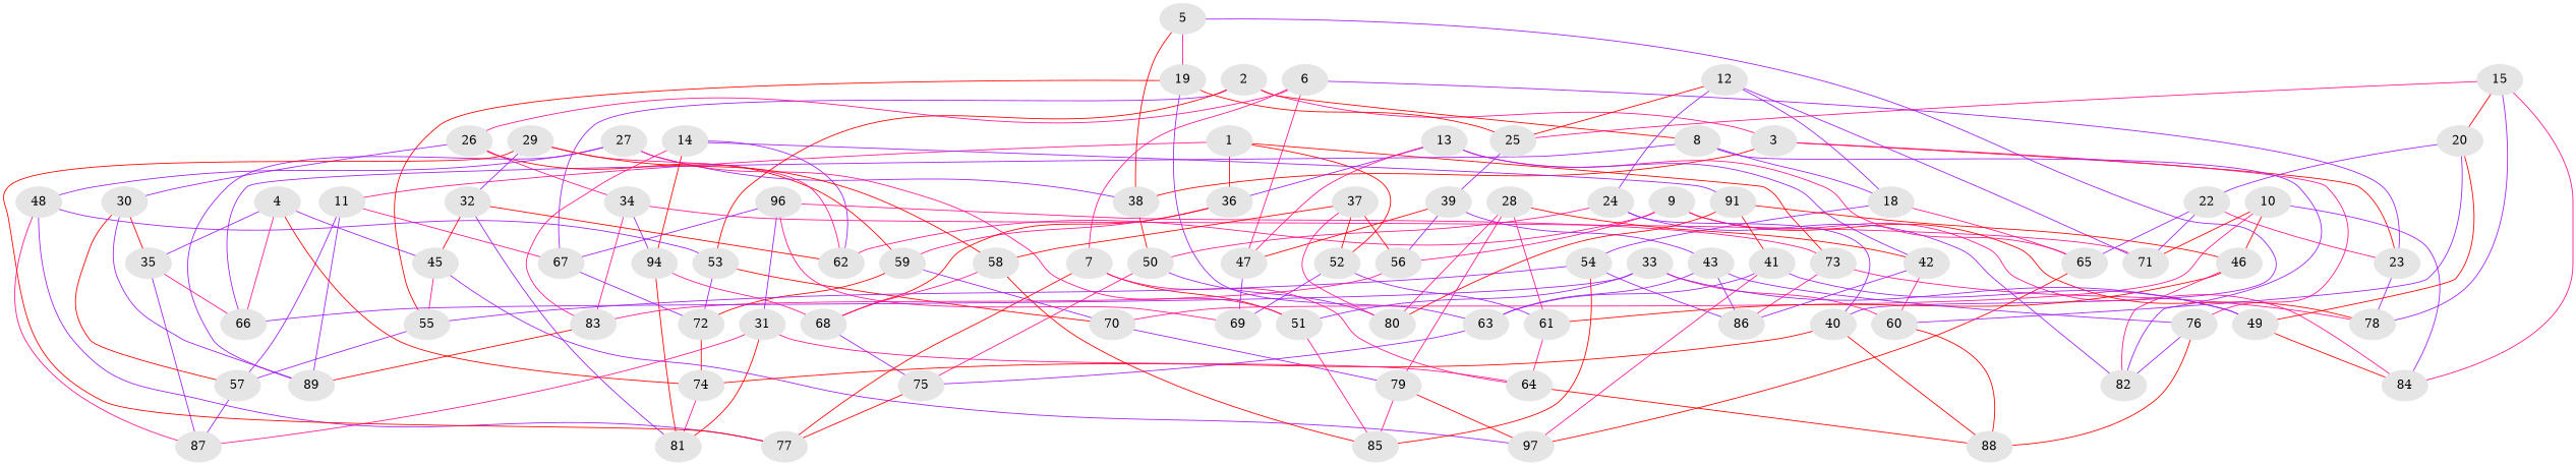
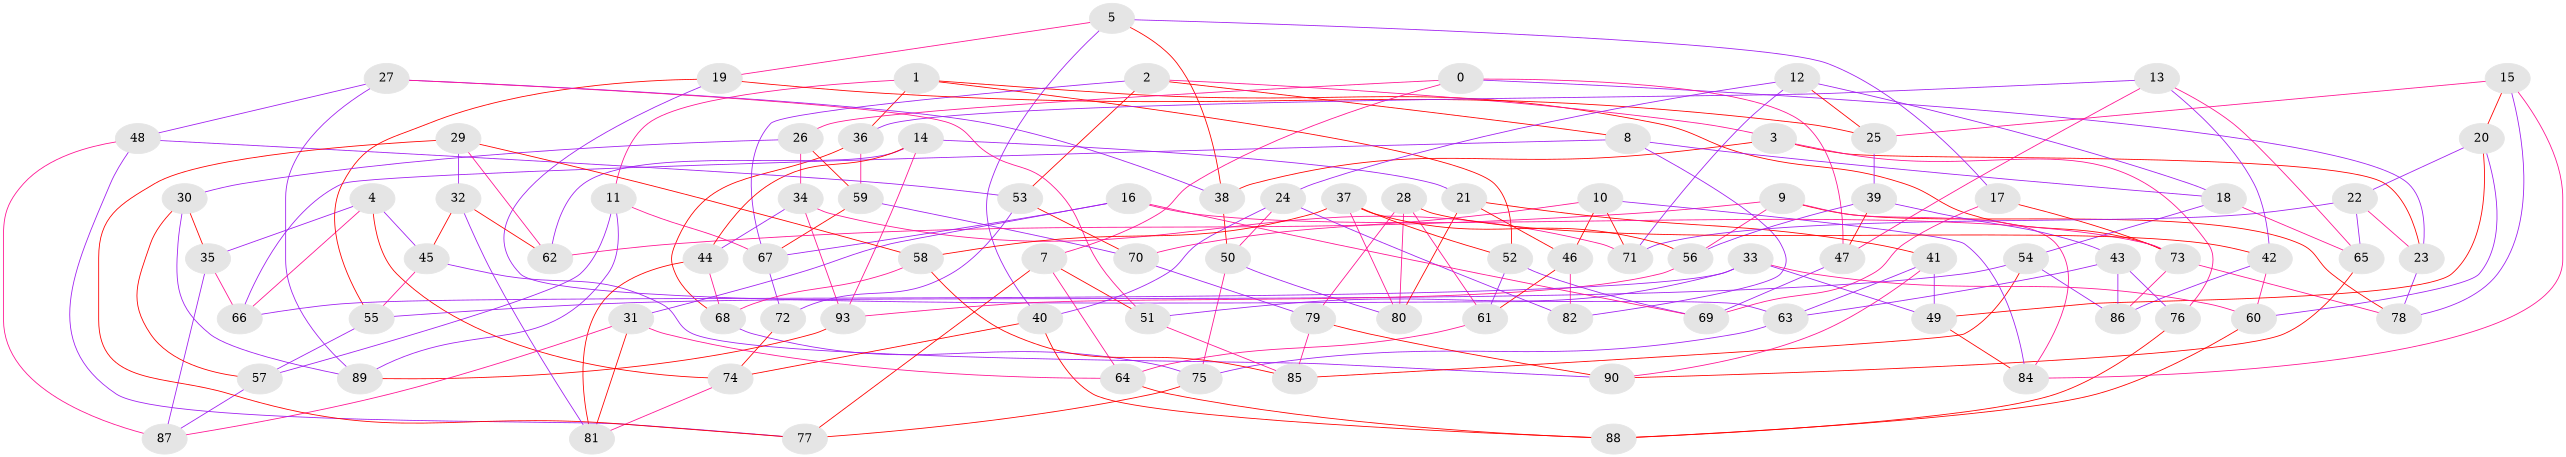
  graph {
    node [color=gray90 style=filled]
    edge [color=purple]
    1
    11
    36
    52
    73
    67
    57
    89
    59
    68
    69
    61
    78
    86
    2
    3
    8
    53
    23
    38
    76
    66
    18
    82
    70
    72
    50
    88
    4
    35
    45
    74
    87
    55
-   90 [label=97]
+   90
    81
    5
+   17
    19
    40
    25
    63
-   6
+   6 [label=0]
    7
    26
    47
    51
    64
    77
    30
    34
    85
    65
    54
    9
    56
    62
    84
-   83
+   83 [label=93]
    10
    46
    71
    79
    12
    24
    39
    13
    42
    60
    14
-   21 [label=91]
-   44 [label=94]
+   21
+   44
    41
    80
    15
    20
    22
    49
-   16 [label=96]
+   16
    31
    75
    43
    27
    48
    28
    29
    32
    58
    33
    37
    1 -- 11 [color=deeppink]
    1 -- 36 [color=red]
    1 -- 52 [color=red]
    1 -- 73 [color=red]
    11 -- 67 [color=deeppink]
    11 -- 57
    11 -- 89
    36 -- 59 [color=deeppink]
    36 -- 68 [color=red]
    52 -- 69
    52 -- 61
    73 -- 78 [color=deeppink]
    73 -- 86 [color=deeppink]
    67 -- 72
    57 -- 87
    59 -- 70
-   59 -- 72 [color=red]
+   59 -- 67 [color=red]
    68 -- 75
    61 -- 64 [color=deeppink]
    2 -- 67
    2 -- 3 [color=deeppink]
    2 -- 8 [color=red]
    2 -- 53 [color=red]
    3 -- 23 [color=red]
    3 -- 38 [color=red]
    3 -- 76 [color=deeppink]
    8 -- 66
    8 -- 18
    8 -- 82
    53 -- 70 [color=red]
    53 -- 72
    23 -- 78
    38 -- 50 [color=red]
-   76 -- 82
    76 -- 88 [color=red]
    18 -- 65 [color=deeppink]
    18 -- 54
    70 -- 79
    72 -- 74 [color=red]
    50 -- 80
    50 -- 75 [color=deeppink]
    4 -- 66 [color=deeppink]
    4 -- 35
    4 -- 45
    4 -- 74 [color=red]
    35 -- 66 [color=deeppink]
    35 -- 87
    45 -- 55 [color=deeppink]
    45 -- 90
    74 -- 81 [color=deeppink]
    55 -- 57
    5 -- 38 [color=red]
+   5 -- 17
    5 -- 19 [color=deeppink]
    5 -- 40
+   17 -- 73 [color=red]
+   17 -- 69 [color=deeppink]
    19 -- 55 [color=red]
    19 -- 25 [color=red]
    19 -- 63
    40 -- 88 [color=red]
    40 -- 74 [color=red]
    25 -- 39
    63 -- 75
    6 -- 23
    6 -- 7 [color=deeppink]
    6 -- 26 [color=deeppink]
    6 -- 47 [color=deeppink]
    7 -- 51 [color=red]
    7 -- 64 [color=deeppink]
    7 -- 77 [color=red]
    26 -- 59 [color=red]
    26 -- 30
    26 -- 34 [color=deeppink]
    47 -- 69
    51 -- 85 [color=deeppink]
    64 -- 88 [color=red]
    30 -- 57 [color=red]
    30 -- 89
    30 -- 35 [color=red]
    34 -- 83 [color=deeppink]
    34 -- 71 [color=deeppink]
    34 -- 44
    65 -- 90 [color=red]
    54 -- 86
    54 -- 55
    54 -- 85 [color=red]
    9 -- 78 [color=red]
    9 -- 56 [color=deeppink]
    9 -- 62 [color=deeppink]
    9 -- 84 [color=deeppink]
    56 -- 83 [color=deeppink]
    83 -- 89 [color=red]
    10 -- 70 [color=deeppink]
    10 -- 84
    10 -- 46 [color=red]
    10 -- 71 [color=red]
    46 -- 61 [color=red]
    46 -- 82 [color=deeppink]
    79 -- 90 [color=red]
    79 -- 85 [color=deeppink]
    12 -- 18
    12 -- 25 [color=red]
    12 -- 71
    12 -- 24
    24 -- 82
    24 -- 50 [color=deeppink]
    24 -- 40
    39 -- 47 [color=red]
    39 -- 56
    39 -- 43
    13 -- 36
    13 -- 47 [color=deeppink]
    13 -- 65 [color=deeppink]
    13 -- 42
    42 -- 86
    42 -- 60 [color=deeppink]
    60 -- 88 [color=red]
    14 -- 62
    14 -- 83 [color=deeppink]
    14 -- 21
    14 -- 44 [color=red]
    21 -- 46 [color=red]
    21 -- 41 [color=red]
    21 -- 80 [color=red]
    44 -- 68 [color=deeppink]
    44 -- 81 [color=red]
    41 -- 90 [color=deeppink]
    41 -- 63
    41 -- 49
    15 -- 78
    15 -- 25 [color=deeppink]
    15 -- 84 [color=deeppink]
    15 -- 20 [color=red]
    20 -- 60
    20 -- 22
    20 -- 49 [color=red]
    22 -- 23 [color=deeppink]
    22 -- 65
    22 -- 71
    49 -- 84 [color=red]
    16 -- 73 [color=deeppink]
    16 -- 67
    16 -- 69 [color=deeppink]
    16 -- 31
    31 -- 87 [color=deeppink]
    31 -- 81 [color=red]
    31 -- 64 [color=deeppink]
    75 -- 77 [color=red]
    43 -- 86
    43 -- 76
    43 -- 63
    27 -- 89
    27 -- 38
    27 -- 51 [color=deeppink]
    27 -- 48
    48 -- 53
    48 -- 87 [color=deeppink]
    48 -- 77
    28 -- 61 [color=deeppink]
    28 -- 79 [color=deeppink]
    28 -- 42 [color=red]
    28 -- 80 [color=deeppink]
    29 -- 77 [color=red]
    29 -- 62 [color=deeppink]
    29 -- 32
    29 -- 58 [color=red]
    32 -- 45 [color=red]
    32 -- 81
    32 -- 62 [color=red]
    58 -- 68 [color=deeppink]
    58 -- 85 [color=red]
    33 -- 66
    33 -- 51
    33 -- 60 [color=deeppink]
    33 -- 49
    37 -- 52 [color=red]
    37 -- 56 [color=red]
    37 -- 80 [color=deeppink]
    37 -- 58 [color=red]
  }
